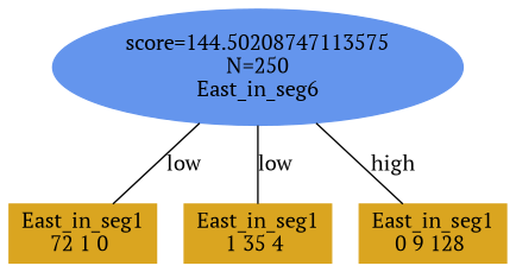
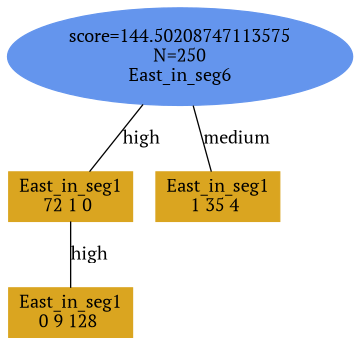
  digraph {
    fontname="PT Serif"
    node [color=goldenrod fontname="PT Serif" shape=box style=filled]
    edge [dir=none fontname="PT Serif"]
    n1 [color=cornflowerblue label="score=144.50208747113575\nN=250\nEast_in_seg6" shape=ellipse]
    n2 [label="East_in_seg1\n72 1 0 "]
    n3 [label="East_in_seg1\n1 35 4 "]
    n4 [label="East_in_seg1\n0 9 128 "]
    subgraph sub_1 {
      rank=same
      n1
    }
    subgraph sub_2 {
      rank=same
      n2
    }
    subgraph sub_3 {
      rank=same
      n3
    }
    subgraph sub_4 {
      rank=same
      n4
    }
-   n1 -> n2 [label=low]
-   n1 -> n3 [label=low]
-   n1 -> n4 [label=high]
+   n1 -> n2 [label=high]
+   n1 -> n3 [label=medium]
+   n2 -> n4 [label=high]
  }
